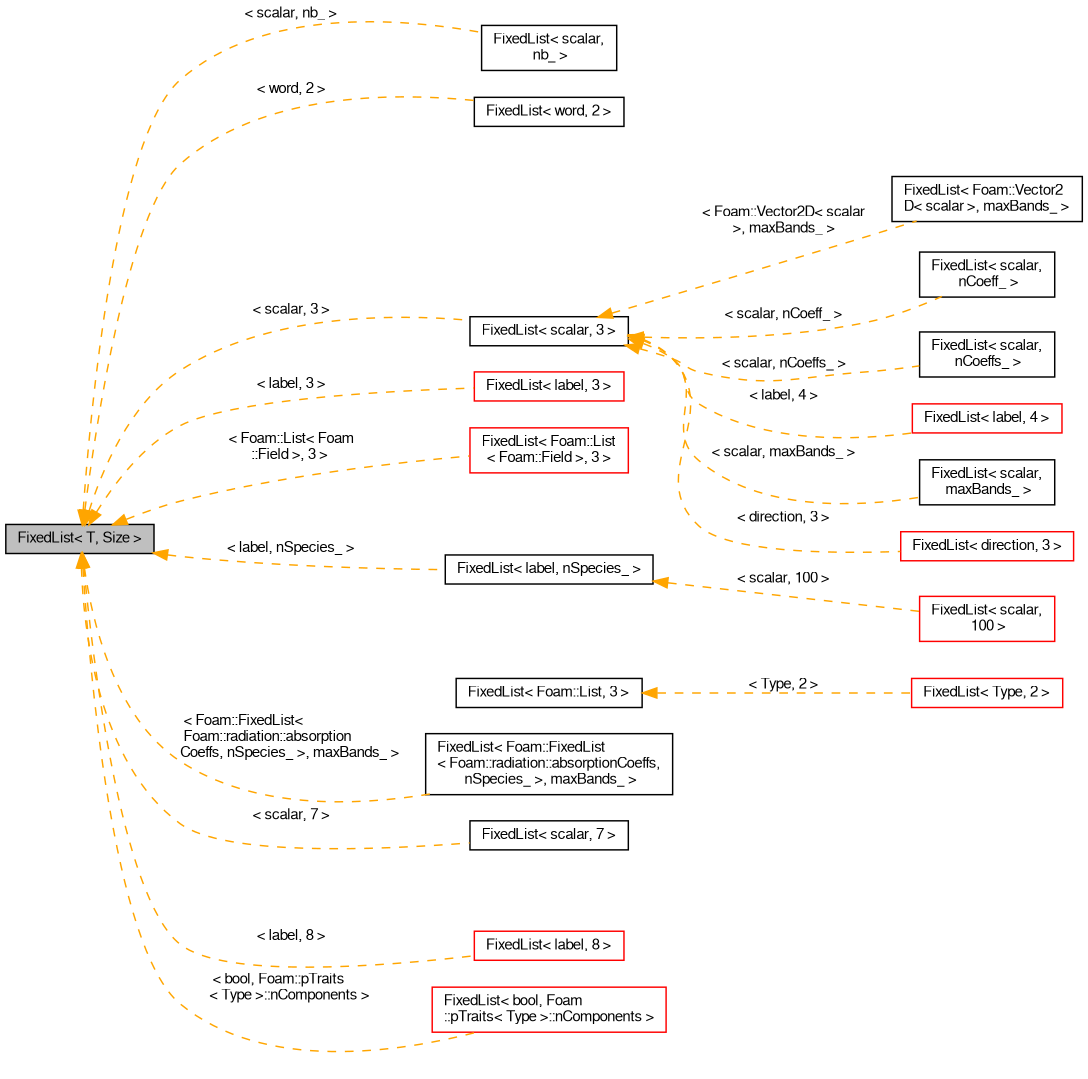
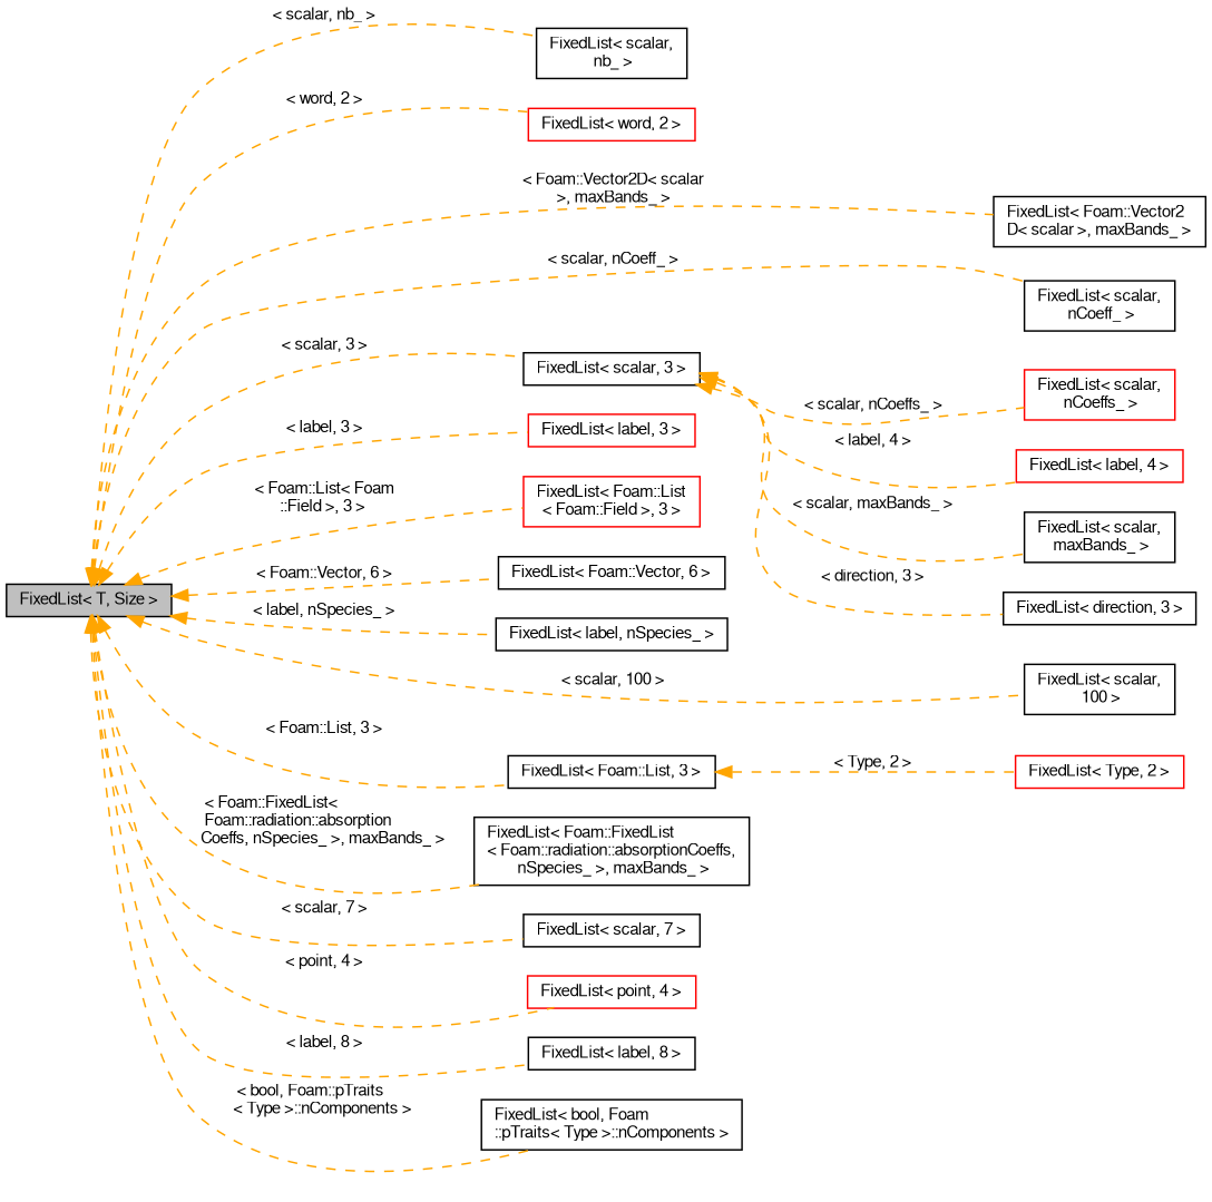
  digraph {
    rankdir=LR
    node [color=black fontname=FreeSans fontsize=10 shape=record]
    edge [color=orange dir=back fontname=FreeSans fontsize=10 labelfontname=FreeSans labelfontsize=10 style=dashed]
    n1 [fillcolor=grey75 fontcolor=black height=0.2 label="FixedList\< T, Size \>" style=filled width=0.4]
    n2 [height=0.2 label="FixedList\< scalar,\l nb_ \>" width=0.4]
-   n3 [height=0.2 label="FixedList\< word, 2 \>" width=0.4]
+   n3 [color=red height=0.2 label="FixedList\< word, 2 \>" width=0.4]
    n4 [height=0.2 label="FixedList\< scalar,\l nCoeff_ \>" width=0.4]
    n5 [color=red height=0.2 label="FixedList\< label, 3 \>" width=0.4]
    n6 [color=red height=0.2 label="FixedList\< Foam::List\l\< Foam::Field \>, 3 \>" width=0.4]
+   n7 [height=0.2 label="FixedList\< Foam::Vector, 6 \>" width=0.4]
    n8 [height=0.2 label="FixedList\< scalar, 3 \>" width=0.4]
-   n9 [color=red height=0.2 label="FixedList\< scalar,\l 100 \>" width=0.4]
+   n9 [height=0.2 label="FixedList\< scalar,\l 100 \>" width=0.4]
    n10 [height=0.2 label="FixedList\< Foam::List, 3 \>" width=0.4]
    n11 [height=0.2 label="FixedList\< label, nSpecies_ \>" width=0.4]
    n12 [height=0.2 label="FixedList\< Foam::FixedList\l\< Foam::radiation::absorptionCoeffs,\l nSpecies_ \>, maxBands_ \>" width=0.4]
    n13 [height=0.2 label="FixedList\< scalar, 7 \>" width=0.4]
+   n14 [color=red height=0.2 label="FixedList\< point, 4 \>" width=0.4]
    n15 [height=0.2 label="FixedList\< Foam::Vector2\lD\< scalar \>, maxBands_ \>" width=0.4]
-   n16 [color=red height=0.2 label="FixedList\< label, 8 \>" width=0.4]
-   n17 [color=red height=0.2 label="FixedList\< bool, Foam\l::pTraits\< Type \>::nComponents \>" width=0.4]
-   n18 [height=0.2 label="FixedList\< scalar,\l nCoeffs_ \>" width=0.4]
+   n16 [height=0.2 label="FixedList\< label, 8 \>" width=0.4]
+   n17 [height=0.2 label="FixedList\< bool, Foam\l::pTraits\< Type \>::nComponents \>" width=0.4]
+   n18 [color=red height=0.2 label="FixedList\< scalar,\l nCoeffs_ \>" width=0.4]
    n19 [color=red height=0.2 label="FixedList\< label, 4 \>" width=0.4]
    n20 [height=0.2 label="FixedList\< scalar,\l maxBands_ \>" width=0.4]
-   n21 [color=red height=0.2 label="FixedList\< direction, 3 \>" width=0.4]
+   n21 [height=0.2 label="FixedList\< direction, 3 \>" width=0.4]
    n22 [color=red height=0.2 label="FixedList\< Type, 2 \>" width=0.4]
    n1 -> n2 [label=" \< scalar, nb_ \>"]
    n1 -> n3 [label=" \< word, 2 \>"]
-   n8 -> n4 [label=" \< scalar, nCoeff_ \>"]
+   n1 -> n4 [label=" \< scalar, nCoeff_ \>"]
    n1 -> n5 [label=" \< label, 3 \>"]
    n1 -> n6 [label=" \< Foam::List\< Foam\l::Field \>, 3 \>"]
+   n1 -> n7 [label=" \< Foam::Vector, 6 \>"]
    n1 -> n8 [label=" \< scalar, 3 \>"]
-   n11 -> n9 [label=" \< scalar, 100 \>"]
+   n1 -> n9 [label=" \< scalar, 100 \>"]
+   n1 -> n10 [label=" \< Foam::List, 3 \>"]
    n1 -> n11 [label=" \< label, nSpecies_ \>"]
    n1 -> n12 [label=" \< Foam::FixedList\<\l Foam::radiation::absorption\lCoeffs, nSpecies_ \>, maxBands_ \>"]
    n1 -> n13 [label=" \< scalar, 7 \>"]
-   n8 -> n15 [label=" \< Foam::Vector2D\< scalar\l \>, maxBands_ \>"]
+   n1 -> n14 [label=" \< point, 4 \>"]
+   n1 -> n15 [label=" \< Foam::Vector2D\< scalar\l \>, maxBands_ \>"]
    n1 -> n16 [label=" \< label, 8 \>"]
    n1 -> n17 [label=" \< bool, Foam::pTraits\l\< Type \>::nComponents \>"]
    n8 -> n18 [label=" \< scalar, nCoeffs_ \>"]
    n8 -> n19 [label=" \< label, 4 \>"]
    n8 -> n20 [label=" \< scalar, maxBands_ \>"]
    n8 -> n21 [label=" \< direction, 3 \>"]
    n10 -> n22 [label=" \< Type, 2 \>"]
  }
